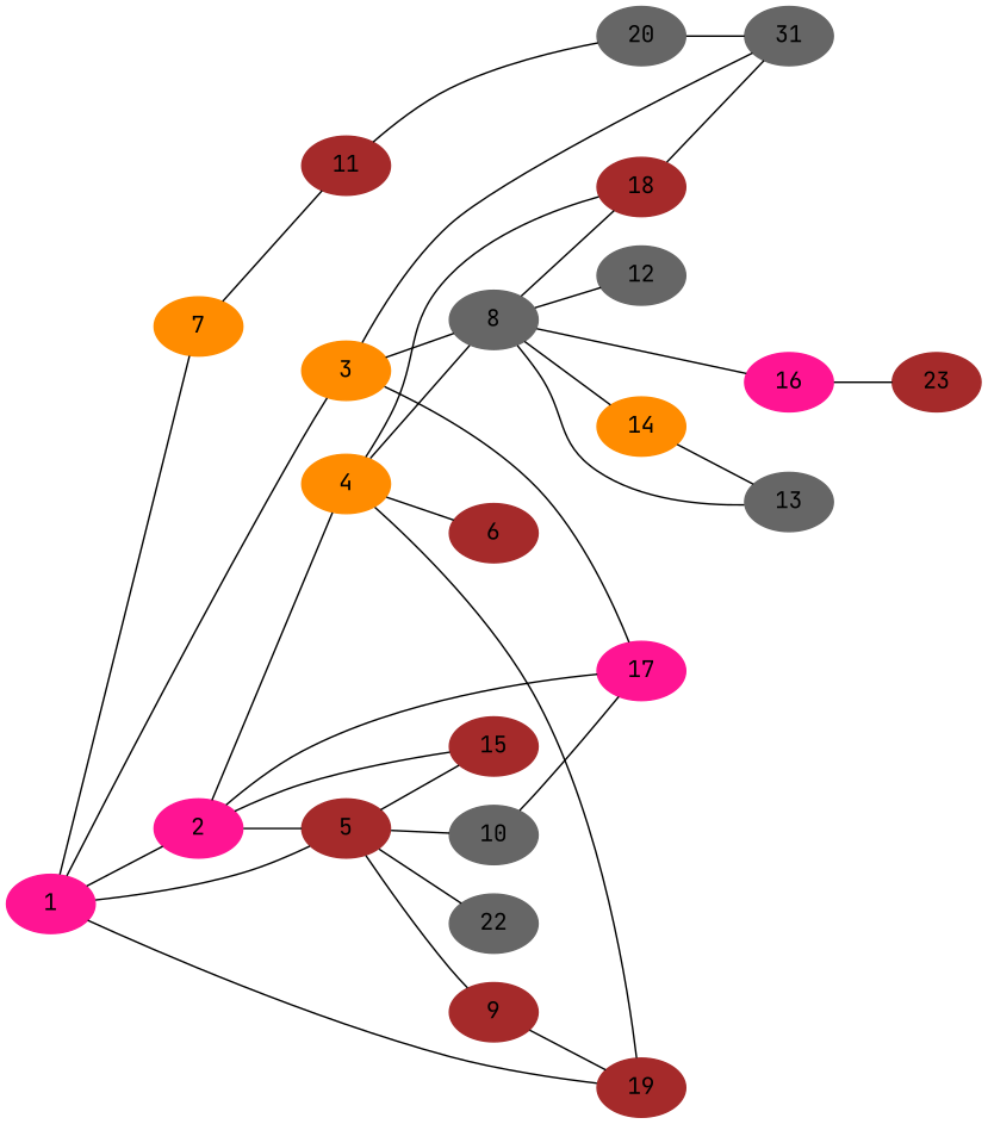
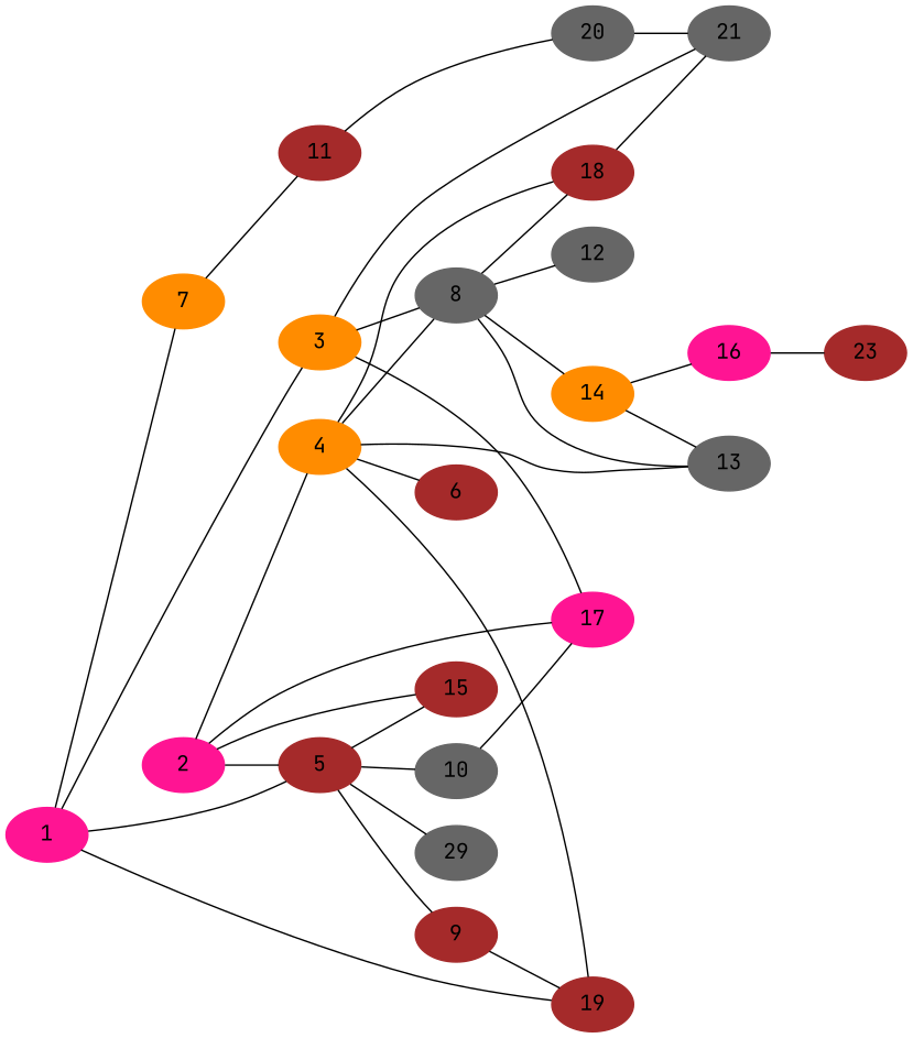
  graph {
    fontname="JetBrains Mono"
    rankdir=LR
    node [color=brown fontname="JetBrains Mono" style=filled]
    edge [fontname="JetBrains Mono" weight=1.0]
    1 [color=deeppink]
    2 [color=deeppink]
    3 [color=darkorange]
    5
    7 [color=darkorange]
    19
    4 [color=darkorange]
    15
    17 [color=deeppink]
-   21 [color=gray40 label=31]
+   21 [color=gray40]
    8 [color=gray40]
    9
    10 [color=gray40]
-   22 [color=gray40]
+   22 [color=gray40 label=29]
    11
    6
    13 [color=gray40]
    18
    12 [color=gray40]
    14 [color=darkorange]
    16 [color=deeppink]
    20 [color=gray40]
    23
-   1 -- 2
    1 -- 3
    1 -- 5
    1 -- 7
    1 -- 19 [weight=3.0]
    2 -- 5 [weight=7.0]
    2 -- 4
    2 -- 15
    2 -- 17
    3 -- 17
    3 -- 21
    3 -- 8
    5 -- 15
    5 -- 9
    5 -- 10
    5 -- 22
    7 -- 11
    4 -- 19
    4 -- 8
    4 -- 6
+   4 -- 13
    4 -- 18
    8 -- 13 [weight=2.0]
    8 -- 18
    8 -- 12 [weight=4.0]
    8 -- 14
-   8 -- 16
+   14 -- 16
    9 -- 19
    10 -- 17
    11 -- 20
    18 -- 21
    14 -- 13 [weight=2.0]
    16 -- 23
    20 -- 21 [weight=4.0]
  }
